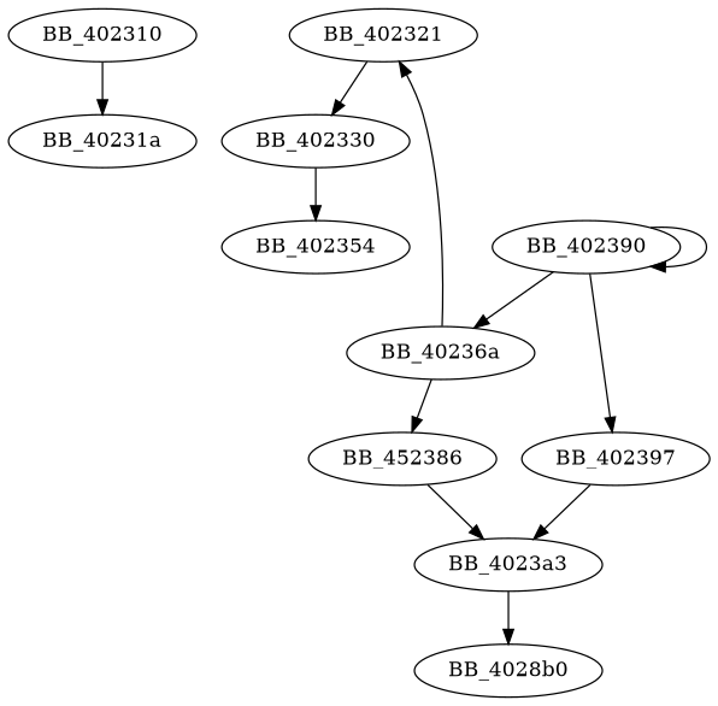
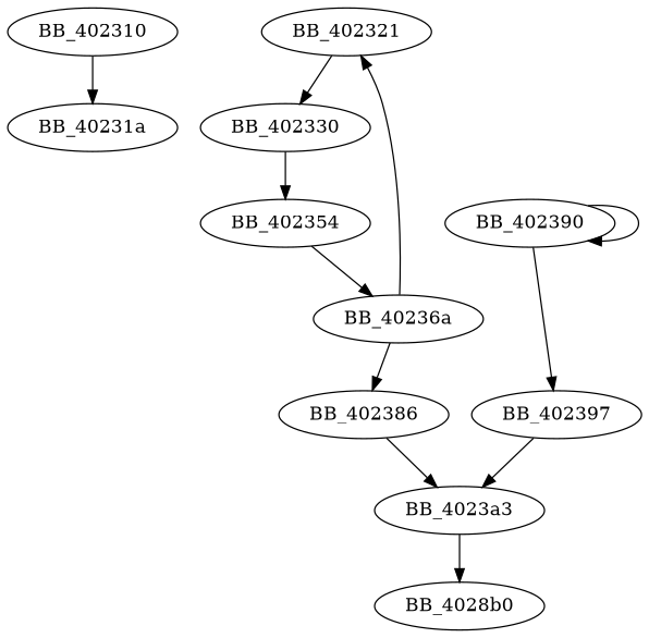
  digraph {
    BB_402310
    BB_40231a
    BB_402321
    BB_402330
    BB_402354
    BB_40236a
-   BB_402386 [label=BB_452386]
+   BB_402386
    BB_4023a3
    BB_402390
    BB_402397
    n11 [label=BB_4028b0]
    BB_402310 -> BB_40231a
    BB_402321 -> BB_402330
    BB_402330 -> BB_402354
-   BB_402390 -> BB_40236a
+   BB_402354 -> BB_40236a
    BB_40236a -> BB_402321
    BB_40236a -> BB_402386
    BB_402386 -> BB_4023a3
    BB_4023a3 -> n11
    BB_402390 -> BB_402390
    BB_402390 -> BB_402397
    BB_402397 -> BB_4023a3
  }
